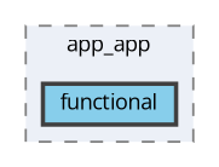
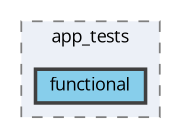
  digraph {
    compound=true
    fontname="Open Sans"
    n1 [color=grey25 fillcolor=skyblue fontname="Open Sans" fontsize=10 height=0.2 label=functional shape=box style="filled,bold" width=0.4]
    subgraph cluster_1 {
      bgcolor="#ecf0f7"
      fontsize=10
-     label=app_app
+     label=app_tests
      pencolor=grey50
      style="filled,dashed"
      n1
    }
  }
